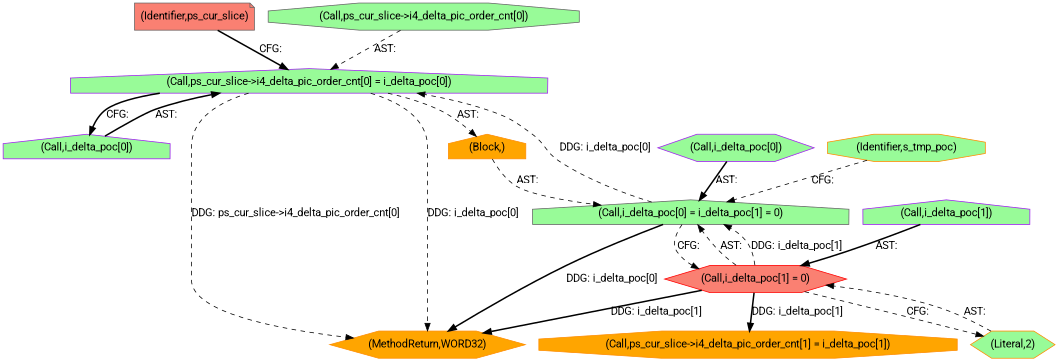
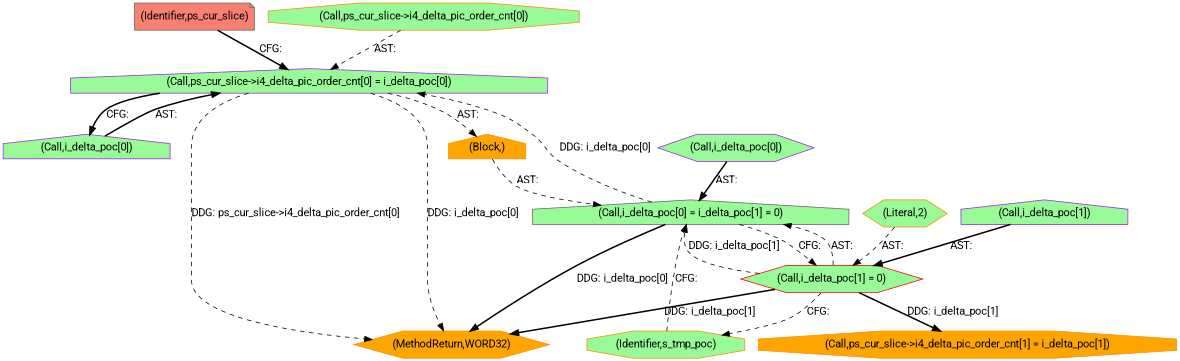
  digraph {
    fontname=Roboto
    node [color=darkorange fillcolor=palegreen fontname=Roboto shape=house style=filled]
    edge [fontname=Roboto style=dashed]
    n1 [color=purple label="(Call,ps_cur_slice->i4_delta_pic_order_cnt[0] = i_delta_poc[0])"]
    n2 [color=purple label="(Call,i_delta_poc[0])"]
    n3 [fillcolor=orange label="(Block,)"]
    n4 [fillcolor=orange label="(MethodReturn,WORD32)" shape=hexagon]
    n5 [color=gray40 label="(Call,i_delta_poc[0] = i_delta_poc[1] = 0)"]
-   n6 [color=red fillcolor=salmon label="(Call,i_delta_poc[1] = 0)" shape=hexagon]
+   n6 [color=red label="(Call,i_delta_poc[1] = 0)" shape=hexagon]
    n7 [fillcolor=orange label="(Call,ps_cur_slice->i4_delta_pic_order_cnt[1] = i_delta_poc[1])" shape=octagon]
    n8 [label="(Literal,2)" shape=hexagon]
    n9 [color=gray40 fillcolor=salmon label="(Identifier,ps_cur_slice)" shape=note]
    n10 [color=purple label="(Call,i_delta_poc[0])" shape=hexagon]
    n11 [label="(Identifier,s_tmp_poc)" shape=octagon]
    n12 [color=purple label="(Call,i_delta_poc[1])"]
-   n13 [color=gray40 label="(Call,ps_cur_slice->i4_delta_pic_order_cnt[0])" shape=octagon]
+   n13 [label="(Call,ps_cur_slice->i4_delta_pic_order_cnt[0])" shape=octagon]
    n1 -> n2 [label="CFG: " style=bold]
    n1 -> n3 [label="AST: "]
    n1 -> n4 [label="DDG: ps_cur_slice->i4_delta_pic_order_cnt[0]"]
    n1 -> n4 [label="DDG: i_delta_poc[0]"]
    n2 -> n1 [label="AST: " style=bold]
    n3 -> n5 [label="AST: "]
    n5 -> n1 [label="DDG: i_delta_poc[0]"]
    n5 -> n4 [label="DDG: i_delta_poc[0]" style=bold]
    n5 -> n6 [label="CFG: "]
    n6 -> n4 [label="DDG: i_delta_poc[1]" style=bold]
    n6 -> n5 [label="AST: "]
    n6 -> n5 [label="DDG: i_delta_poc[1]"]
    n6 -> n7 [label="DDG: i_delta_poc[1]" style=bold]
-   n6 -> n8 [label="CFG: "]
+   n6 -> n11 [label="CFG: "]
    n8 -> n6 [label="AST: "]
    n9 -> n1 [label="CFG: " style=bold]
    n10 -> n5 [label="AST: " style=bold]
    n11 -> n5 [label="CFG: "]
    n12 -> n6 [label="AST: " style=bold]
    n13 -> n1 [label="AST: "]
  }
